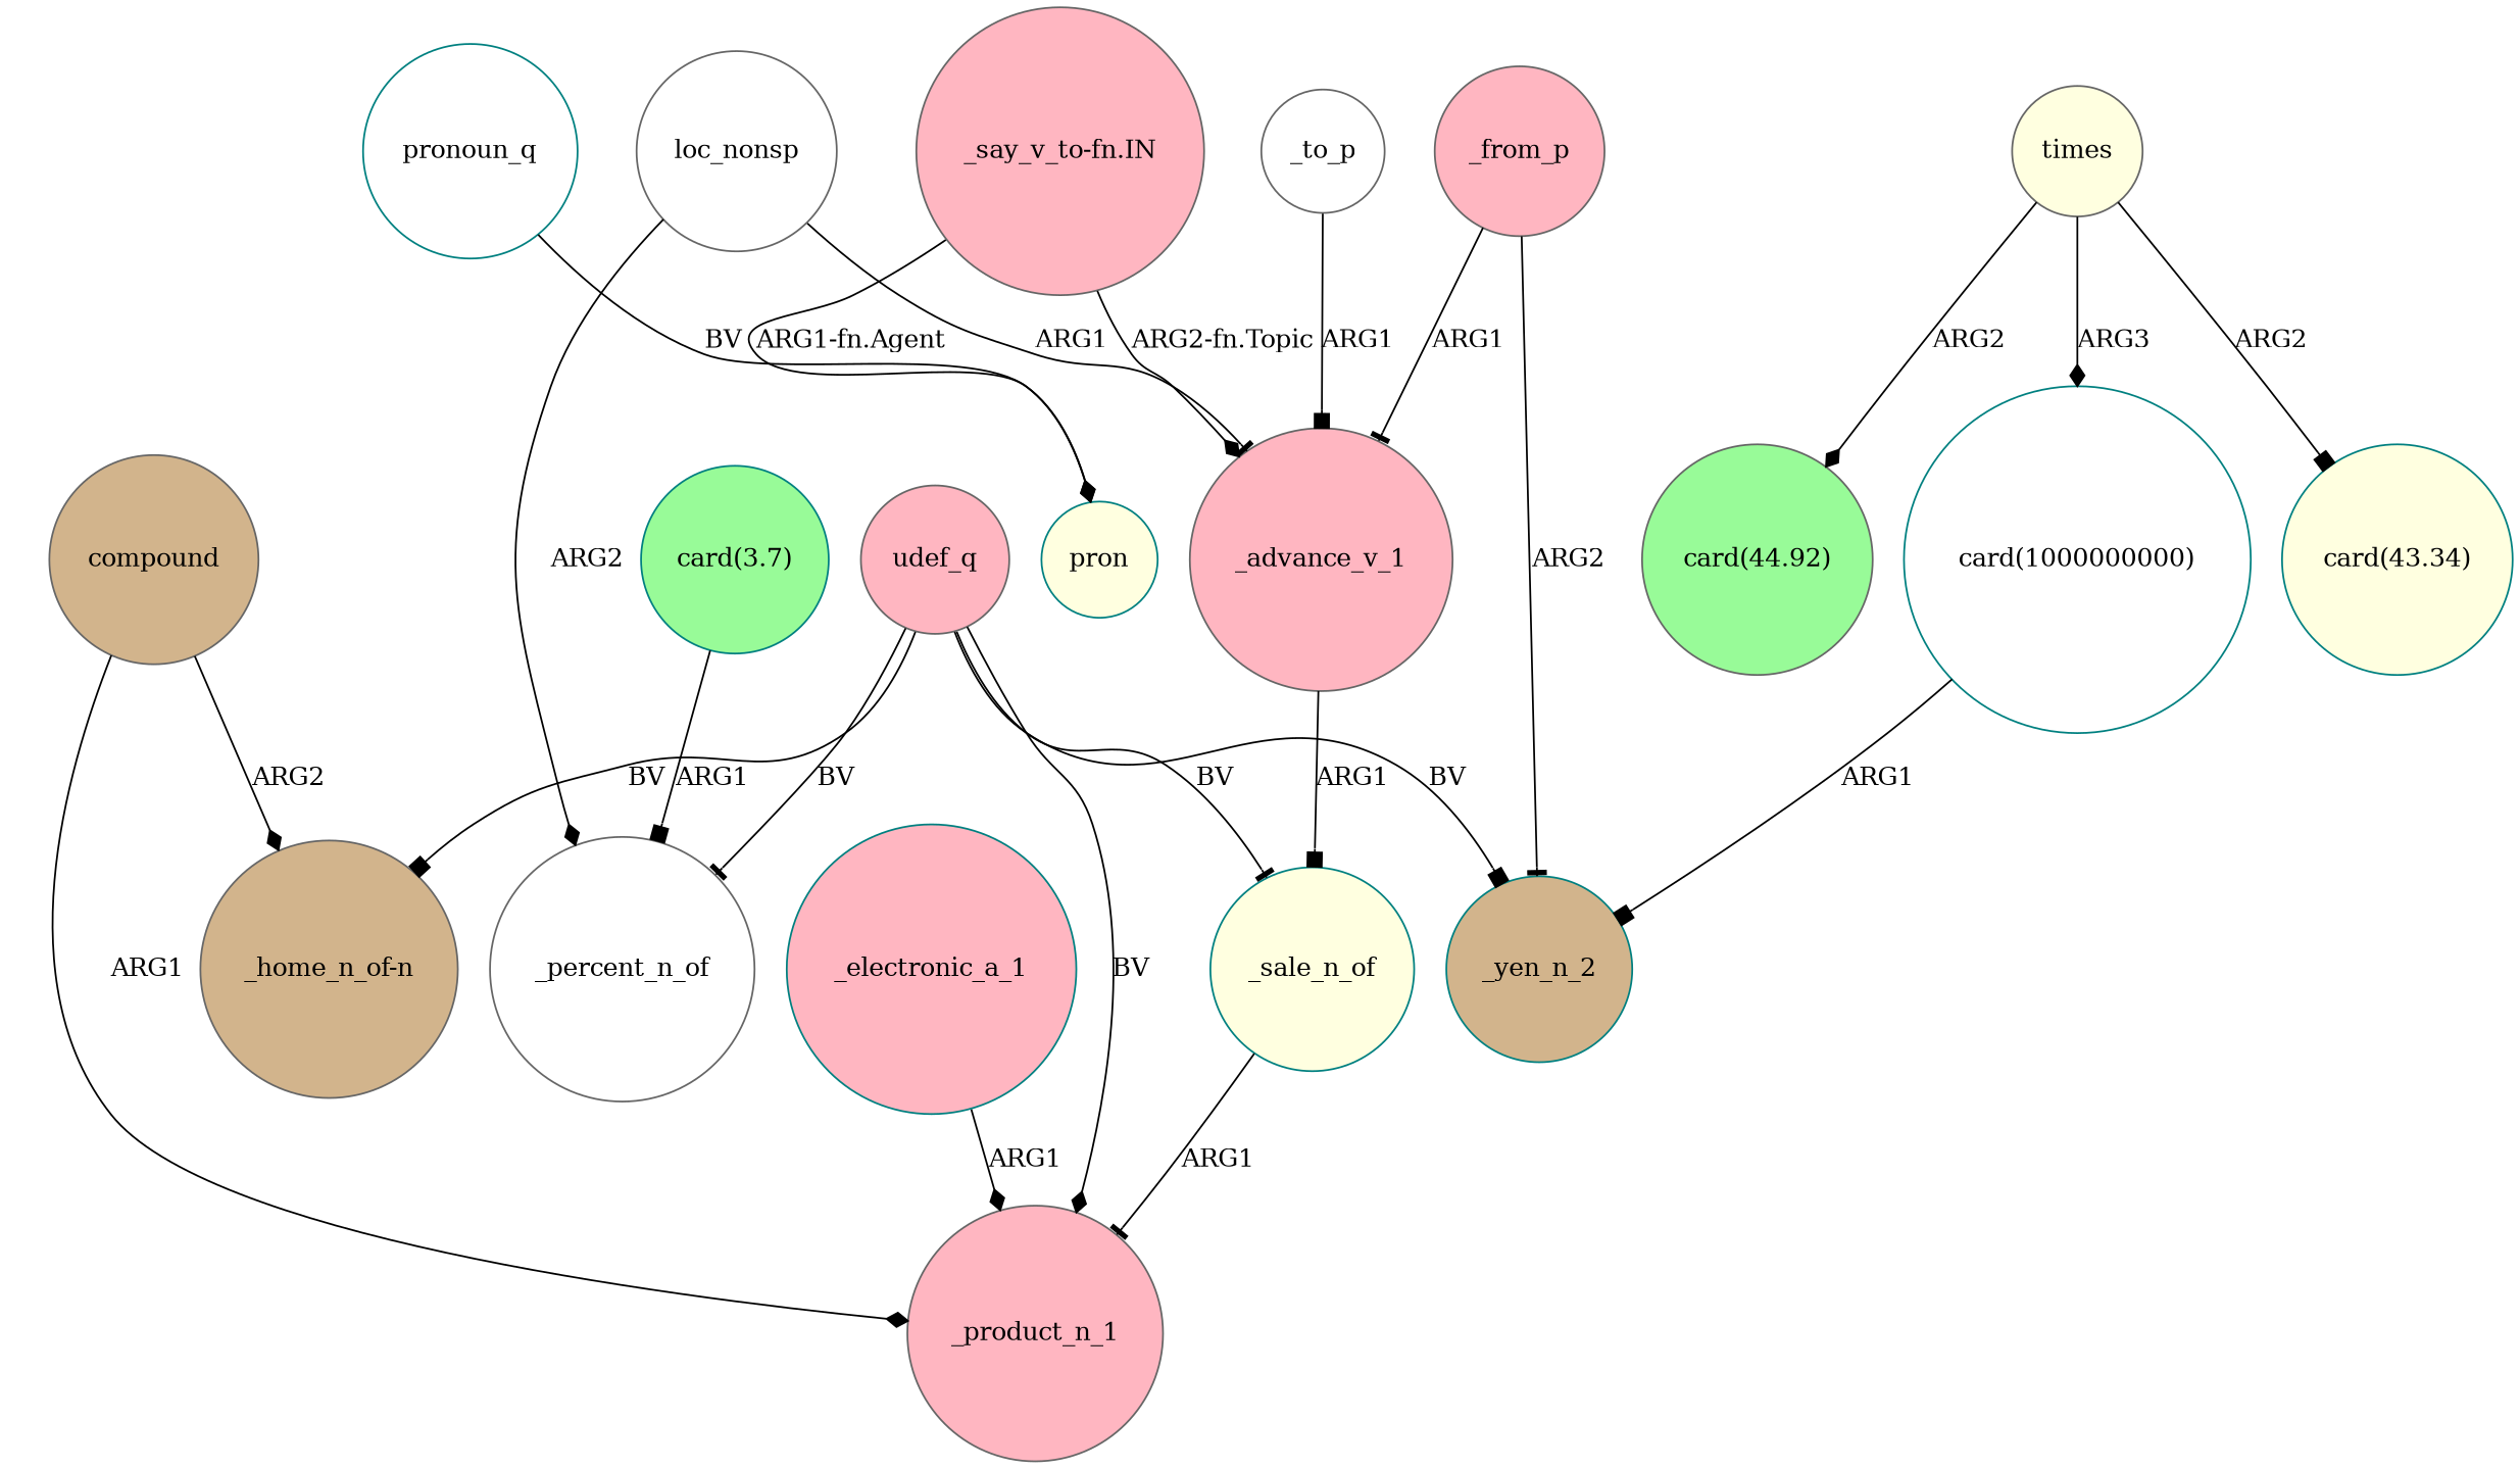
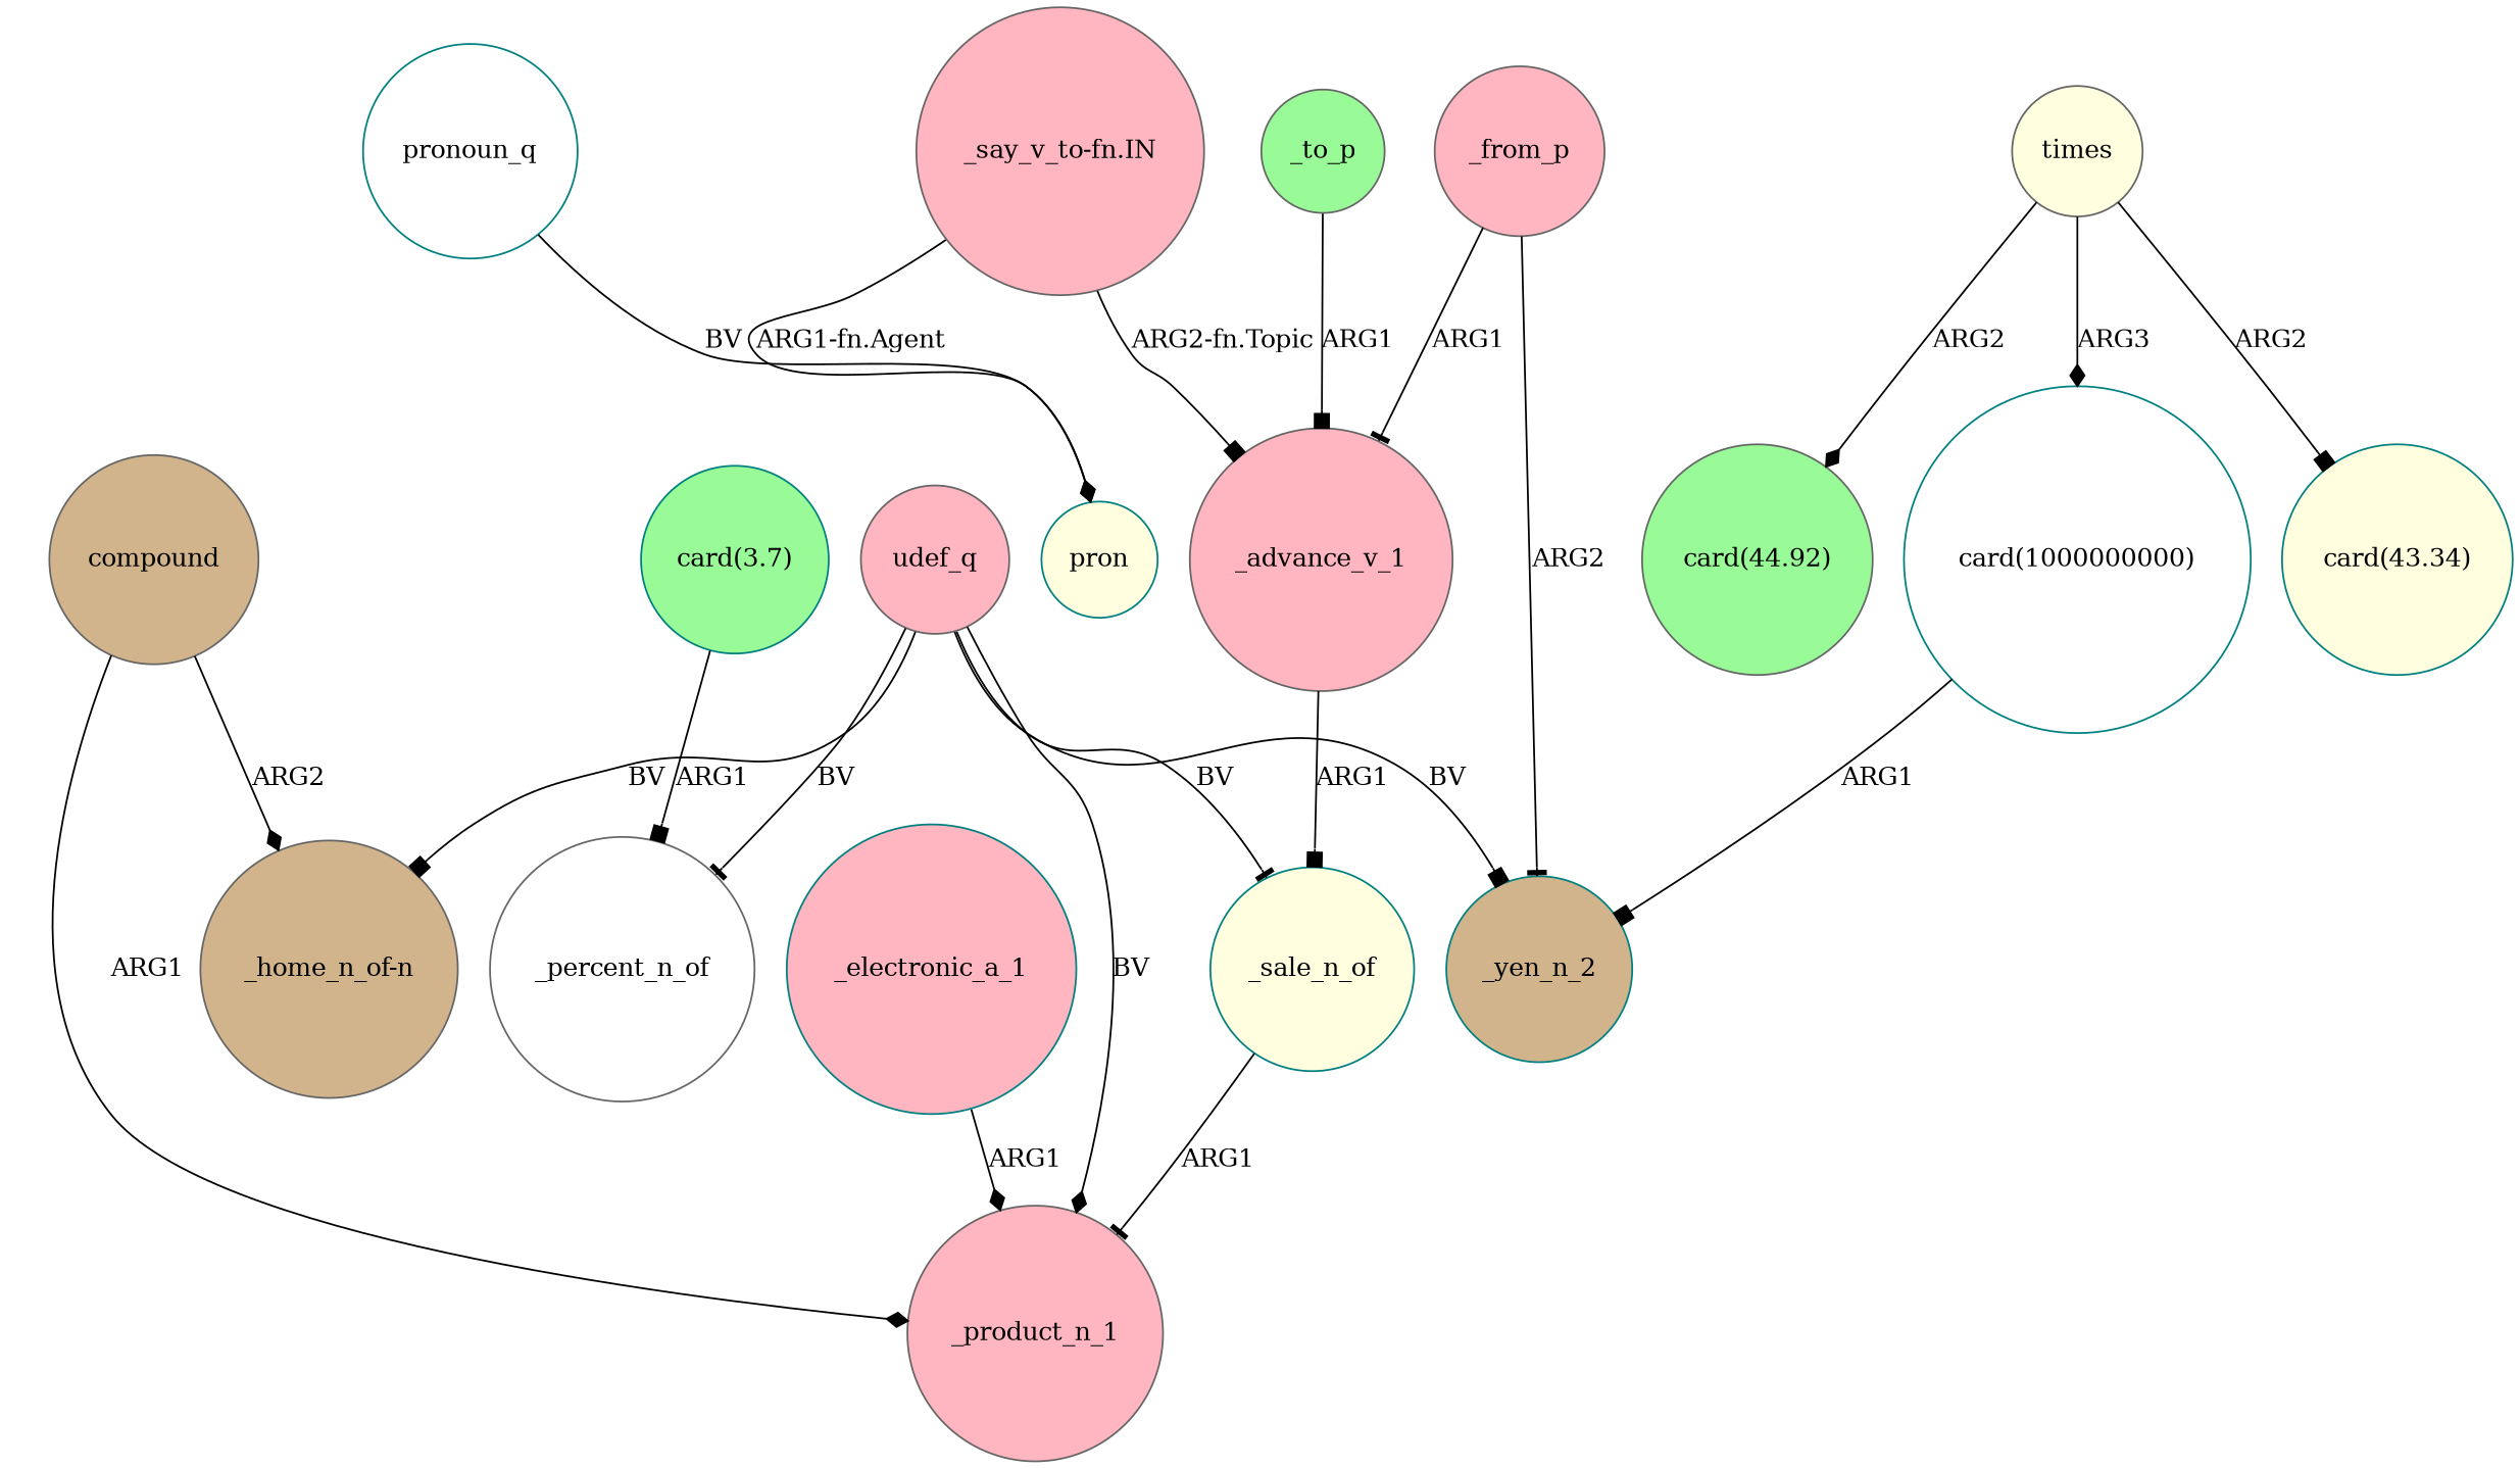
  digraph {
    node [color=gray40 fillcolor=lightpink shape=circle style=filled]
    edge [arrowhead=diamond]
    compound [fillcolor=tan]
    _product_n_1
    "_home_n_of-n" [fillcolor=tan]
    udef_q
    _yen_n_2 [color=teal fillcolor=tan]
    _sale_n_of [color=teal fillcolor=lightyellow]
    _percent_n_of [fillcolor=white]
    "card(1000000000)" [color=teal fillcolor=white]
    times [fillcolor=lightyellow]
    "card(44.92)" [fillcolor=palegreen]
    "card(43.34)" [color=teal fillcolor=lightyellow]
    "_say_v_to-fn.IN"
    _advance_v_1
    pron [color=teal fillcolor=lightyellow]
-   loc_nonsp [fillcolor=white]
    _electronic_a_1 [color=teal]
    pronoun_q [color=teal fillcolor=white]
-   _to_p [fillcolor=white]
+   _to_p [fillcolor=palegreen]
    "card(3.7)" [color=teal fillcolor=palegreen]
    _from_p
    compound -> _product_n_1 [label=ARG1]
    compound -> "_home_n_of-n" [label=ARG2]
    udef_q -> _product_n_1 [label=BV]
    udef_q -> "_home_n_of-n" [arrowhead=box label=BV]
    udef_q -> _yen_n_2 [arrowhead=box label=BV]
    udef_q -> _sale_n_of [arrowhead=tee label=BV]
    udef_q -> _percent_n_of [arrowhead=tee label=BV]
    _sale_n_of -> _product_n_1 [arrowhead=tee label=ARG1]
    "card(1000000000)" -> _yen_n_2 [arrowhead=box label=ARG1]
    times -> "card(1000000000)" [label=ARG3]
    times -> "card(44.92)" [label=ARG2]
    times -> "card(43.34)" [arrowhead=box label=ARG2]
-   "_say_v_to-fn.IN" -> _advance_v_1 [label="ARG2-fn.Topic"]
+   "_say_v_to-fn.IN" -> _advance_v_1 [arrowhead=box label="ARG2-fn.Topic"]
    "_say_v_to-fn.IN" -> pron [label="ARG1-fn.Agent"]
    _advance_v_1 -> _sale_n_of [arrowhead=box label=ARG1]
-   loc_nonsp -> _percent_n_of [label=ARG2]
-   loc_nonsp -> _advance_v_1 [arrowhead=tee label=ARG1]
    _electronic_a_1 -> _product_n_1 [label=ARG1]
    pronoun_q -> pron [label=BV]
    _to_p -> _advance_v_1 [arrowhead=box label=ARG1]
    "card(3.7)" -> _percent_n_of [arrowhead=box label=ARG1]
    _from_p -> _yen_n_2 [arrowhead=tee label=ARG2]
    _from_p -> _advance_v_1 [arrowhead=tee label=ARG1]
  }
